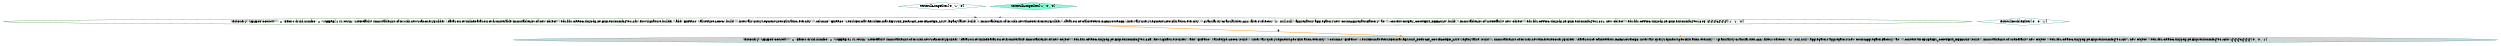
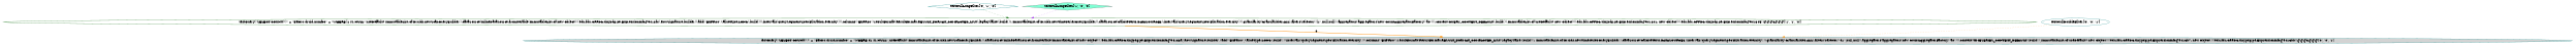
  digraph {
    node [fillcolor=white shape=diamond style=filled color=teal]
    edge [style=dotted color=darkorange]
    n1 [label="testNullLongFilter['0', '1', '0']"]
    n2 [label="testQuery(\"SELECT COUNT(*)\" + \"FROM druid.numfoo\" + \"WHERE l1 IS NULL\",useDefault? ImmutableList.of(Druids.newScanQueryBuilder().dataSource(InlineDataSource.fromIterable(ImmutableList.of(new Object((((edu.fdu.CPPDG.tinypdg.pe.ExpressionInfo@9412f4),RowSignature.builder().add(\"EXPR$0\",ValueType.LONG).build())).intervals(querySegmentSpec(Filtration.eternity())).columns(\"EXPR$0\").resultFormat(ResultFormat.RESULT_FORMAT_COMPACTED_LIST).legacy(false).build()): ImmutableList.of(Druids.newTimeseriesQueryBuilder().dataSource(CalciteTests.DATASOURCE3).intervals(querySegmentSpec(Filtration.eternity())).granularity(Granularities.ALL).filters(selector(\"l1\",null,null)).aggregators(aggregators(new CountAggregatorFactory(\"a0\"))).context(QUERY_CONTEXT_DEFAULT).build()),ImmutableList.of(useDefault? new Object((((edu.fdu.CPPDG.tinypdg.pe.ExpressionInfo@941341: new Object((((edu.fdu.CPPDG.tinypdg.pe.ExpressionInfo@941345))@@@3@@@['1', '1', '0']" shape=ellipse color=darkgreen]
    n3 [fillcolor=lightgrey label="testQuery(\"SELECT COUNT(*)\" + \"FROM druid.numfoo\" + \"WHERE d1 IS NULL\",useDefault? ImmutableList.of(Druids.newScanQueryBuilder().dataSource(InlineDataSource.fromIterable(ImmutableList.of(new Object((((edu.fdu.CPPDG.tinypdg.pe.ExpressionInfo@94136a),RowSignature.builder().add(\"EXPR$0\",ValueType.LONG).build())).intervals(querySegmentSpec(Filtration.eternity())).columns(\"EXPR$0\").resultFormat(ResultFormat.RESULT_FORMAT_COMPACTED_LIST).legacy(false).build()): ImmutableList.of(Druids.newTimeseriesQueryBuilder().dataSource(CalciteTests.DATASOURCE3).intervals(querySegmentSpec(Filtration.eternity())).granularity(Granularities.ALL).filters(selector(\"d1\",null,null)).aggregators(aggregators(new CountAggregatorFactory(\"a0\"))).context(TIMESERIES_CONTEXT_DEFAULT).build()),ImmutableList.of(useDefault? new Object((((edu.fdu.CPPDG.tinypdg.pe.ExpressionInfo@9413b7: new Object((((edu.fdu.CPPDG.tinypdg.pe.ExpressionInfo@9413bb))@@@3@@@['0', '0', '1']" shape=ellipse]
    n4 [fillcolor=aquamarine label="testNullLongFilter['1', '0', '0']" color=gray40]
-   n5 [label="testNullDoubleFilter['0', '0', '1']"]
+   n5 [label="testNullDoubleFilter['0', '0', '1']" shape=ellipse]
    n1 -> n2 [color=darkgreen]
    n2 -> n3 [label=0 style=bold]
    n4 -> n2 [color=purple]
    n5 -> n3
  }
